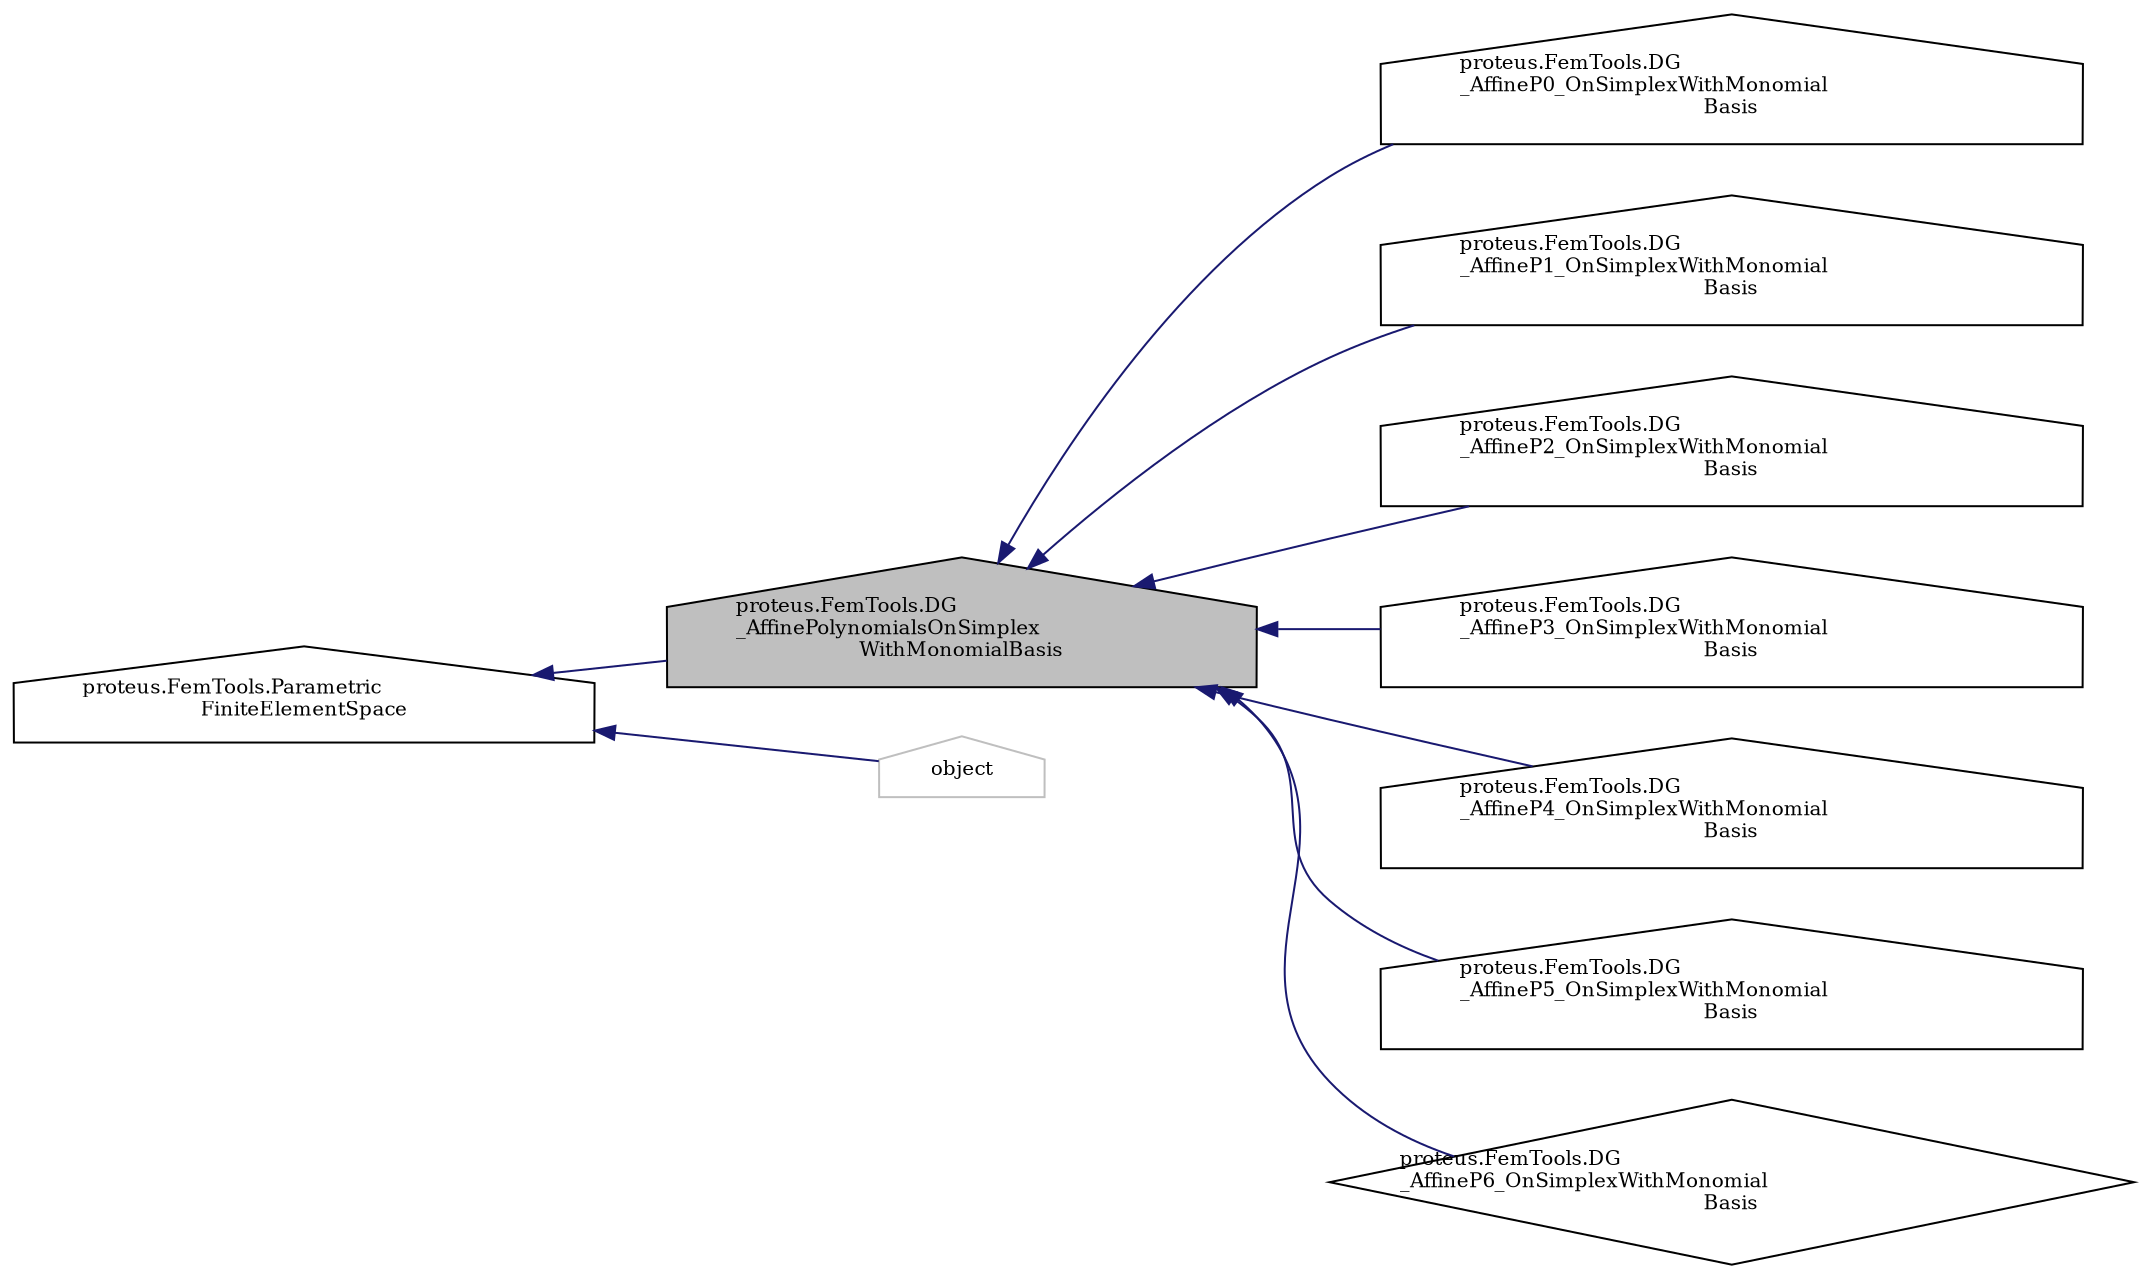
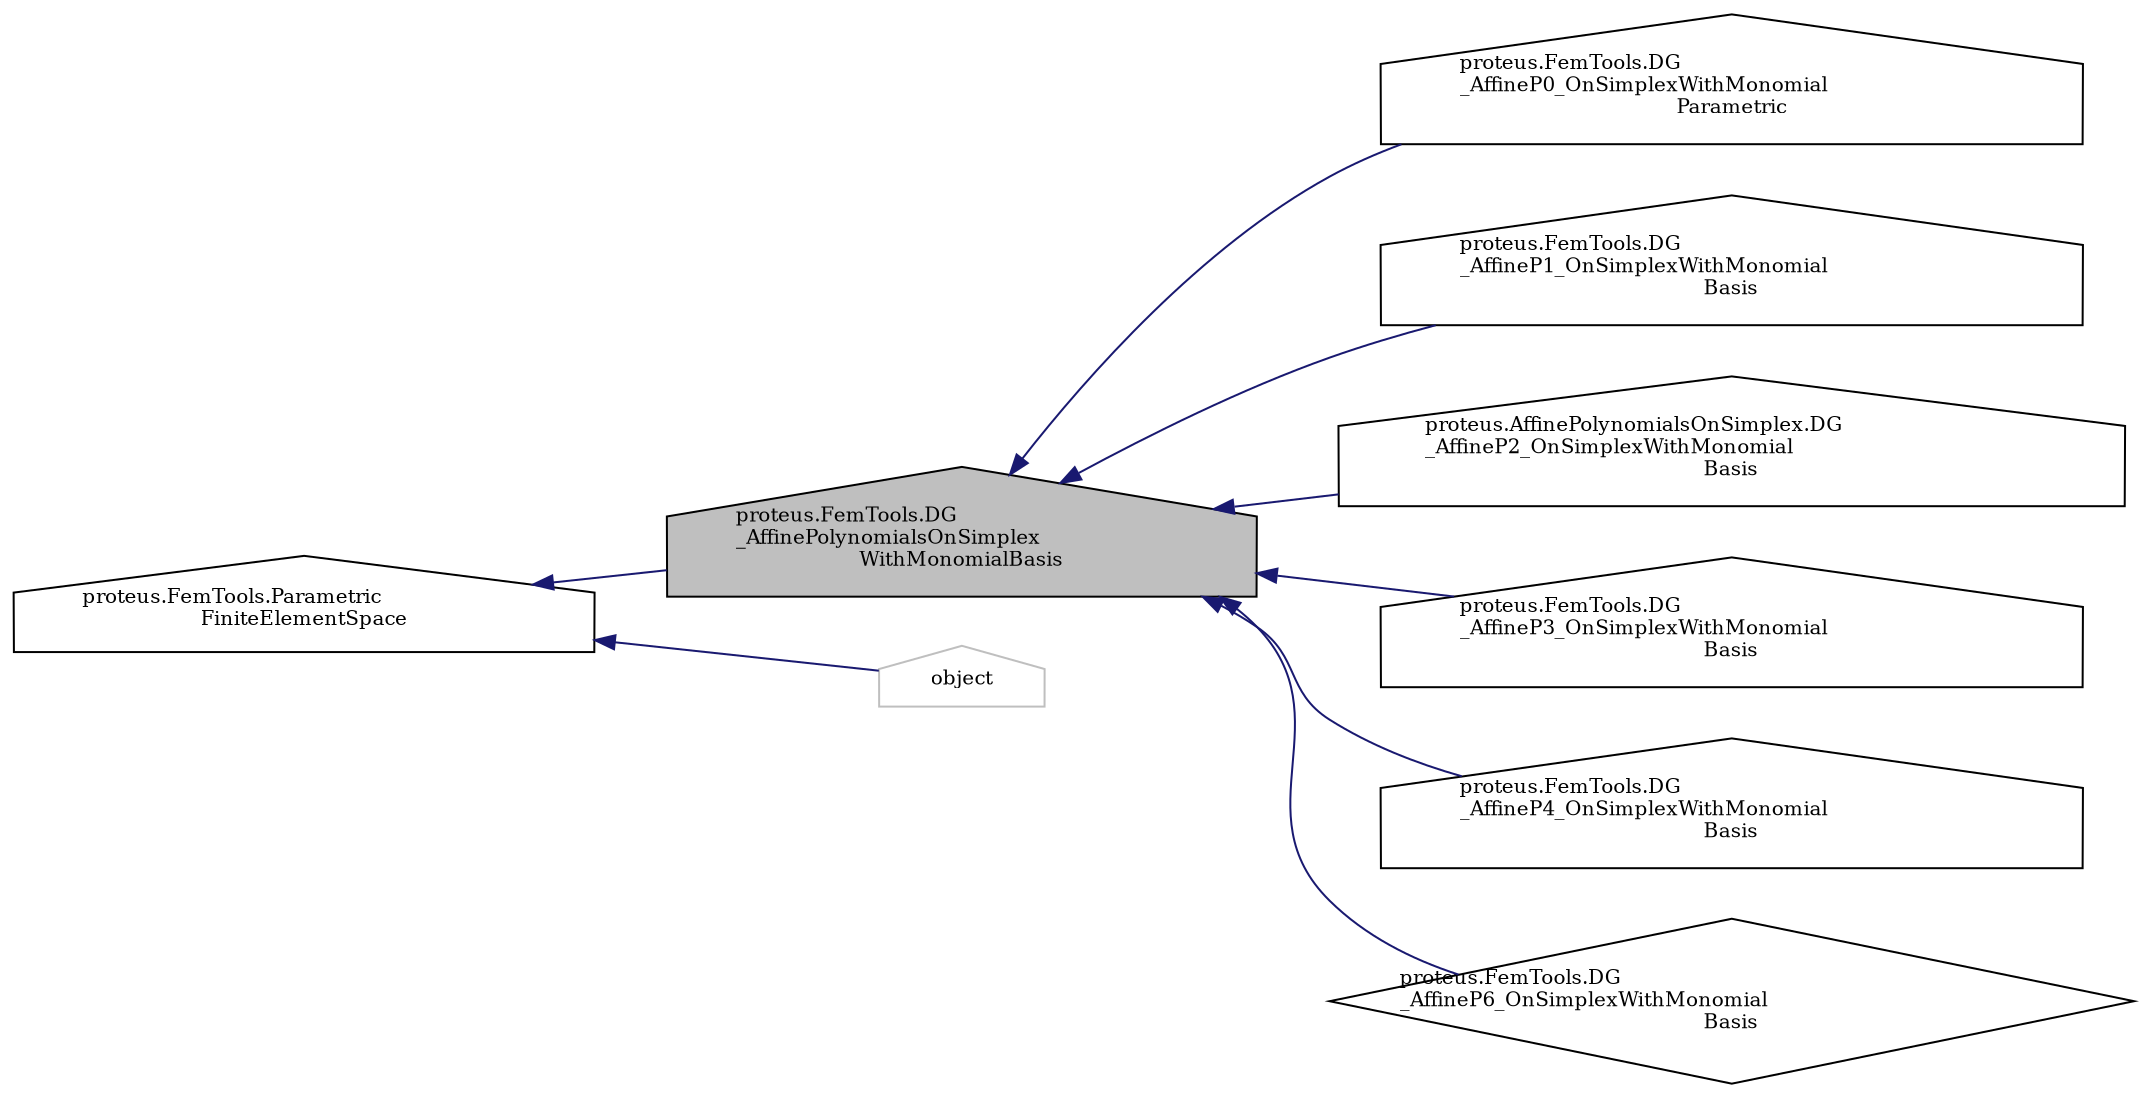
  digraph {
    fontname="DejaVu Serif"
    rankdir=LR
    node [color=black fillcolor=white fontname="DejaVu Serif" fontsize=10 shape=house style=filled]
    edge [color=midnightblue dir=back fontname="DejaVu Serif" fontsize=10 labelfontname=Helvetica labelfontsize=10 style=solid]
    n1 [fillcolor=grey75 fontcolor=black height=0.2 label="proteus.FemTools.DG\l_AffinePolynomialsOnSimplex\lWithMonomialBasis" width=0.4]
-   n2 [height=0.2 label="proteus.FemTools.DG\l_AffineP0_OnSimplexWithMonomial\lBasis" width=0.4]
+   n2 [height=0.2 label="proteus.FemTools.DG\l_AffineP0_OnSimplexWithMonomial\lParametric" width=0.4]
    n3 [height=0.2 label="proteus.FemTools.DG\l_AffineP1_OnSimplexWithMonomial\lBasis" width=0.4]
-   n4 [height=0.2 label="proteus.FemTools.DG\l_AffineP2_OnSimplexWithMonomial\lBasis" width=0.4]
+   n4 [height=0.2 label="proteus.AffinePolynomialsOnSimplex.DG\l_AffineP2_OnSimplexWithMonomial\lBasis" width=0.4]
    n5 [height=0.2 label="proteus.FemTools.DG\l_AffineP3_OnSimplexWithMonomial\lBasis" width=0.4]
    n6 [height=0.2 label="proteus.FemTools.DG\l_AffineP4_OnSimplexWithMonomial\lBasis" width=0.4]
-   n7 [height=0.2 label="proteus.FemTools.DG\l_AffineP5_OnSimplexWithMonomial\lBasis" width=0.4]
    n8 [height=0.2 label="proteus.FemTools.DG\l_AffineP6_OnSimplexWithMonomial\lBasis" shape=diamond width=0.4]
    n9 [height=0.2 label="proteus.FemTools.Parametric\lFiniteElementSpace" width=0.4]
    n10 [color=grey75 height=0.2 label=object width=0.4]
    n1 -> n2
    n1 -> n3
    n1 -> n4
    n1 -> n5
    n1 -> n6
-   n1 -> n7
    n1 -> n8
    n9 -> n1
    n9 -> n10
  }
